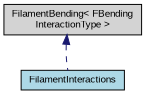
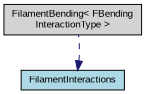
  digraph {
    fontname="Liberation Sans"
    node [color=black fontname="Liberation Sans" fontsize=10 shape=record style=filled]
    n1 [fillcolor=lightgrey fontcolor=black height=0.2 label="FilamentBending\< FBending\lInteractionType \>" width=0.4]
    n2 [fillcolor=lightblue height=0.2 label=FilamentInteractions width=0.4]
-   n1 -> n2 [color=midnightblue dir=back fontname="Liberation Sans" fontsize=10 labelfontname=Helvetica labelfontsize=10 style=dashed]
+   n2 -> n1 [color=midnightblue dir=back fontname="Liberation Sans" fontsize=10 labelfontname=Helvetica labelfontsize=10 style=dashed]
  }
